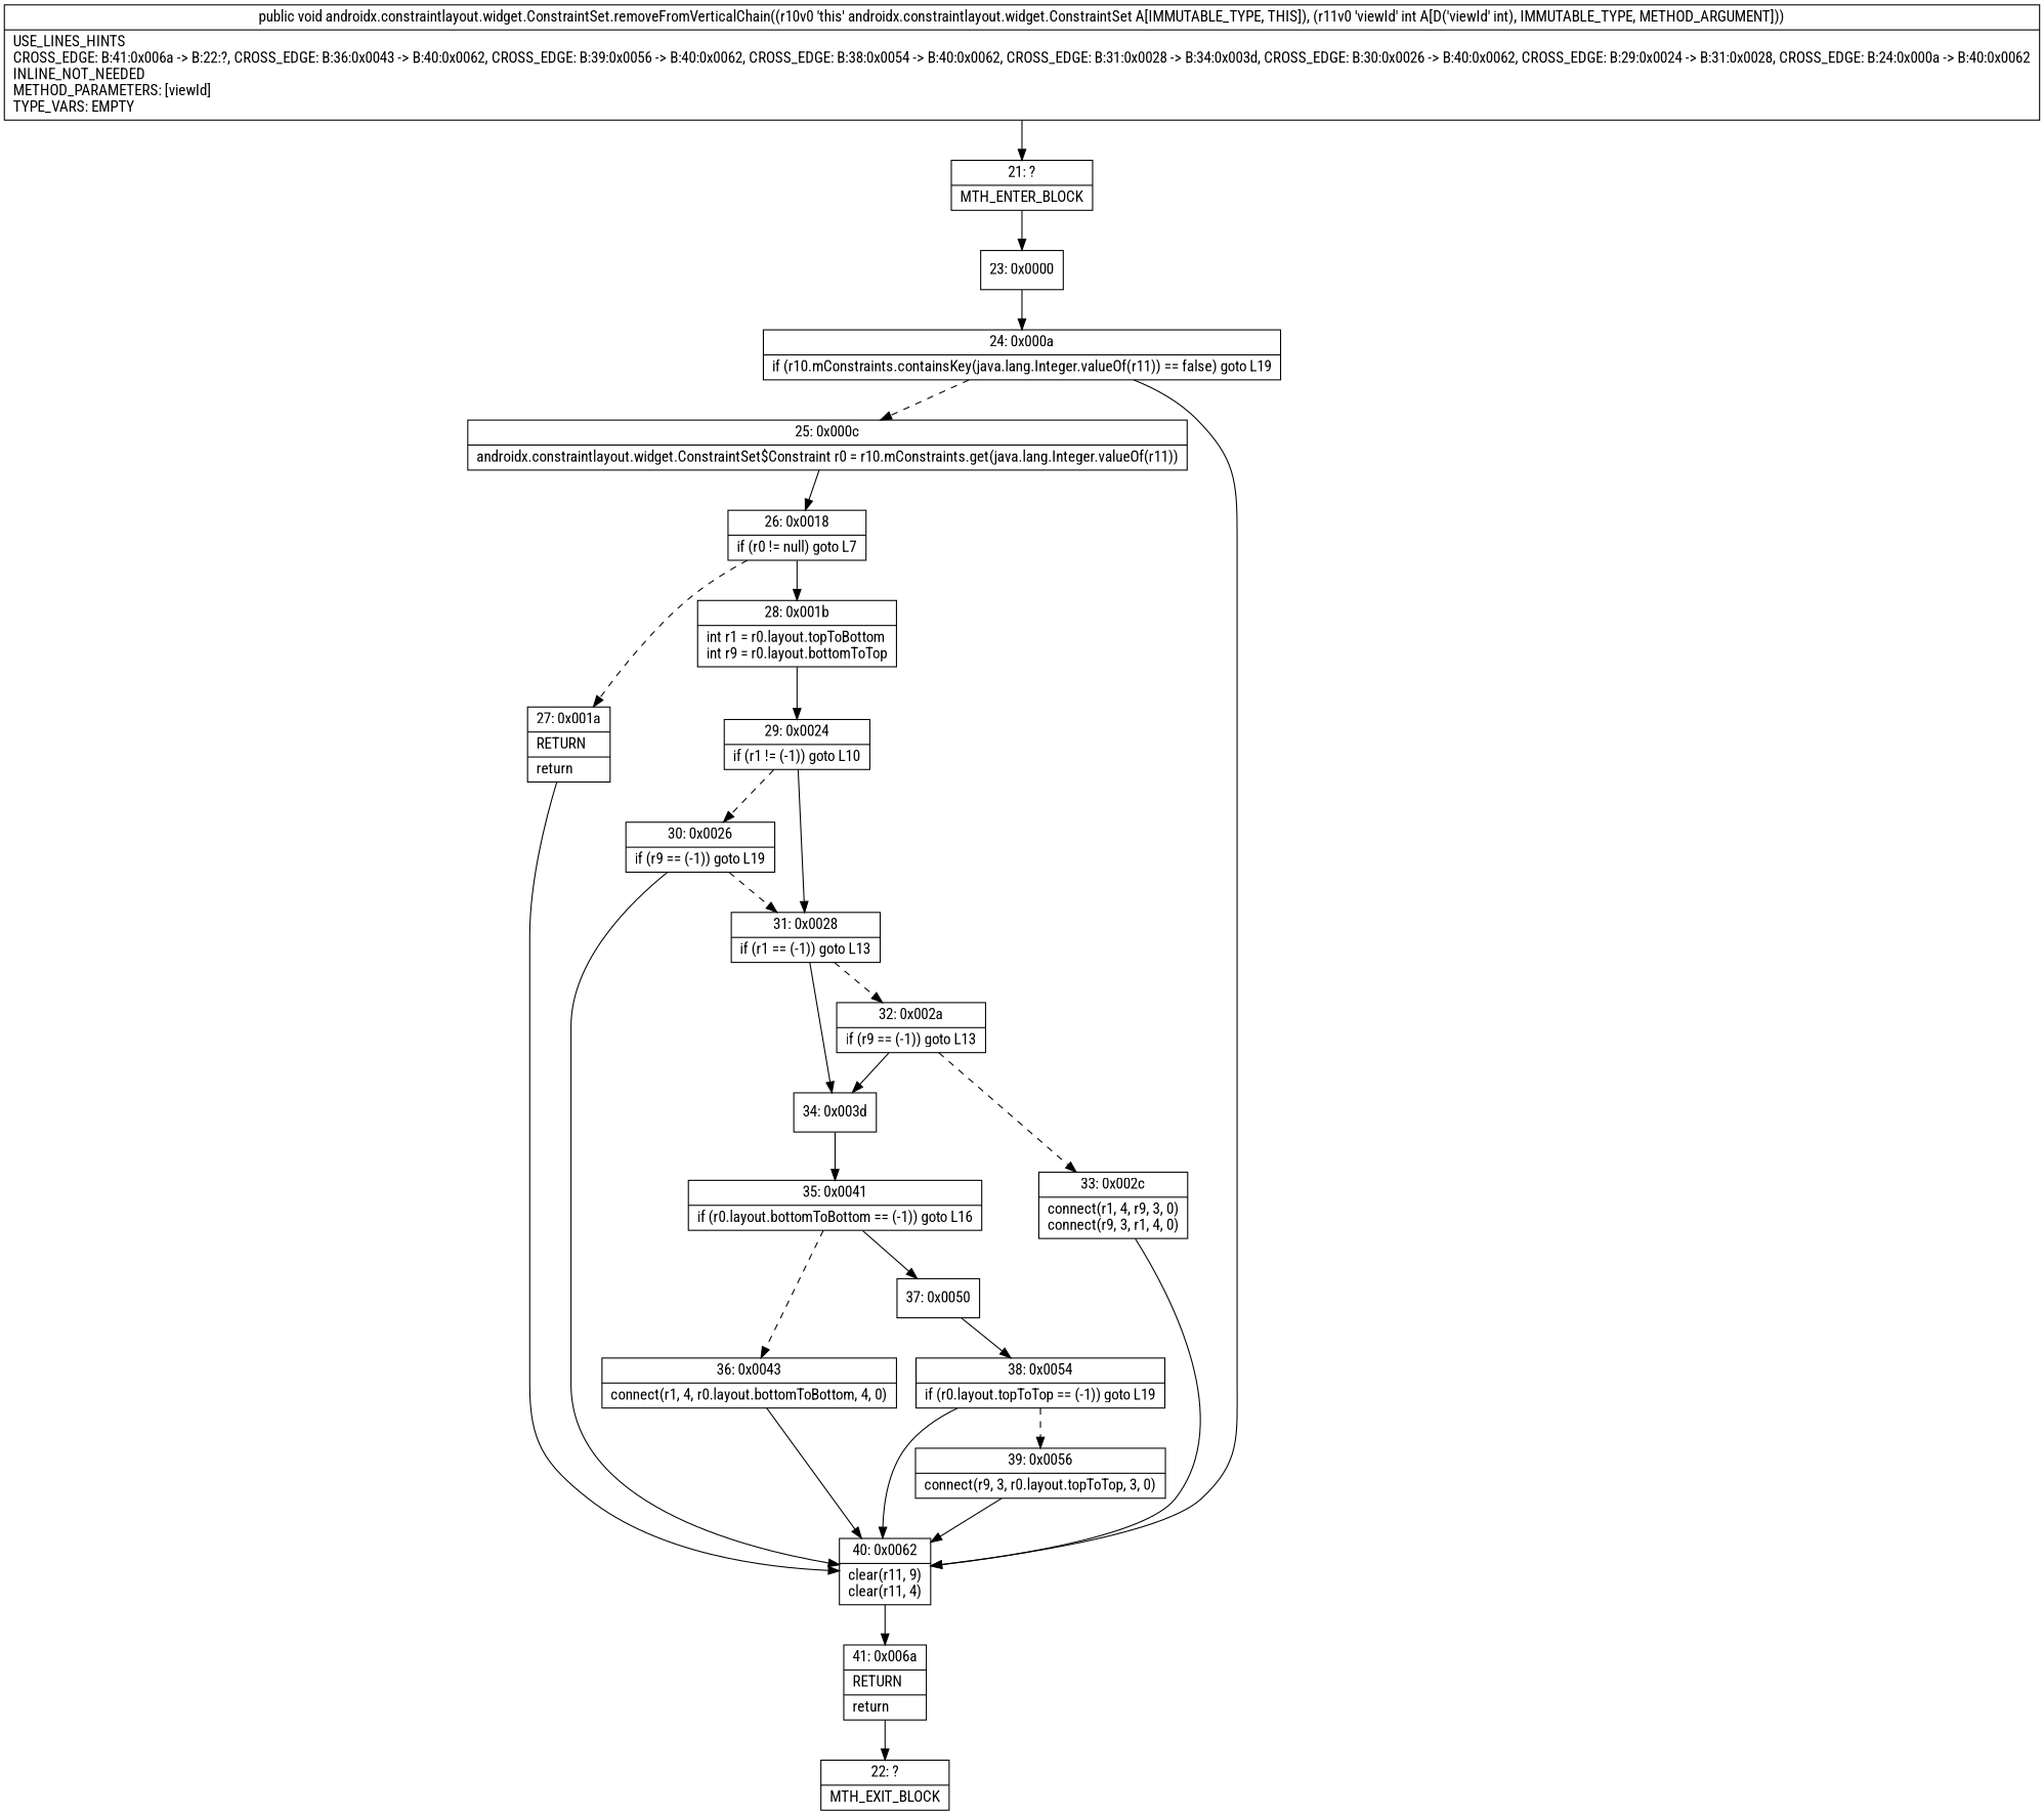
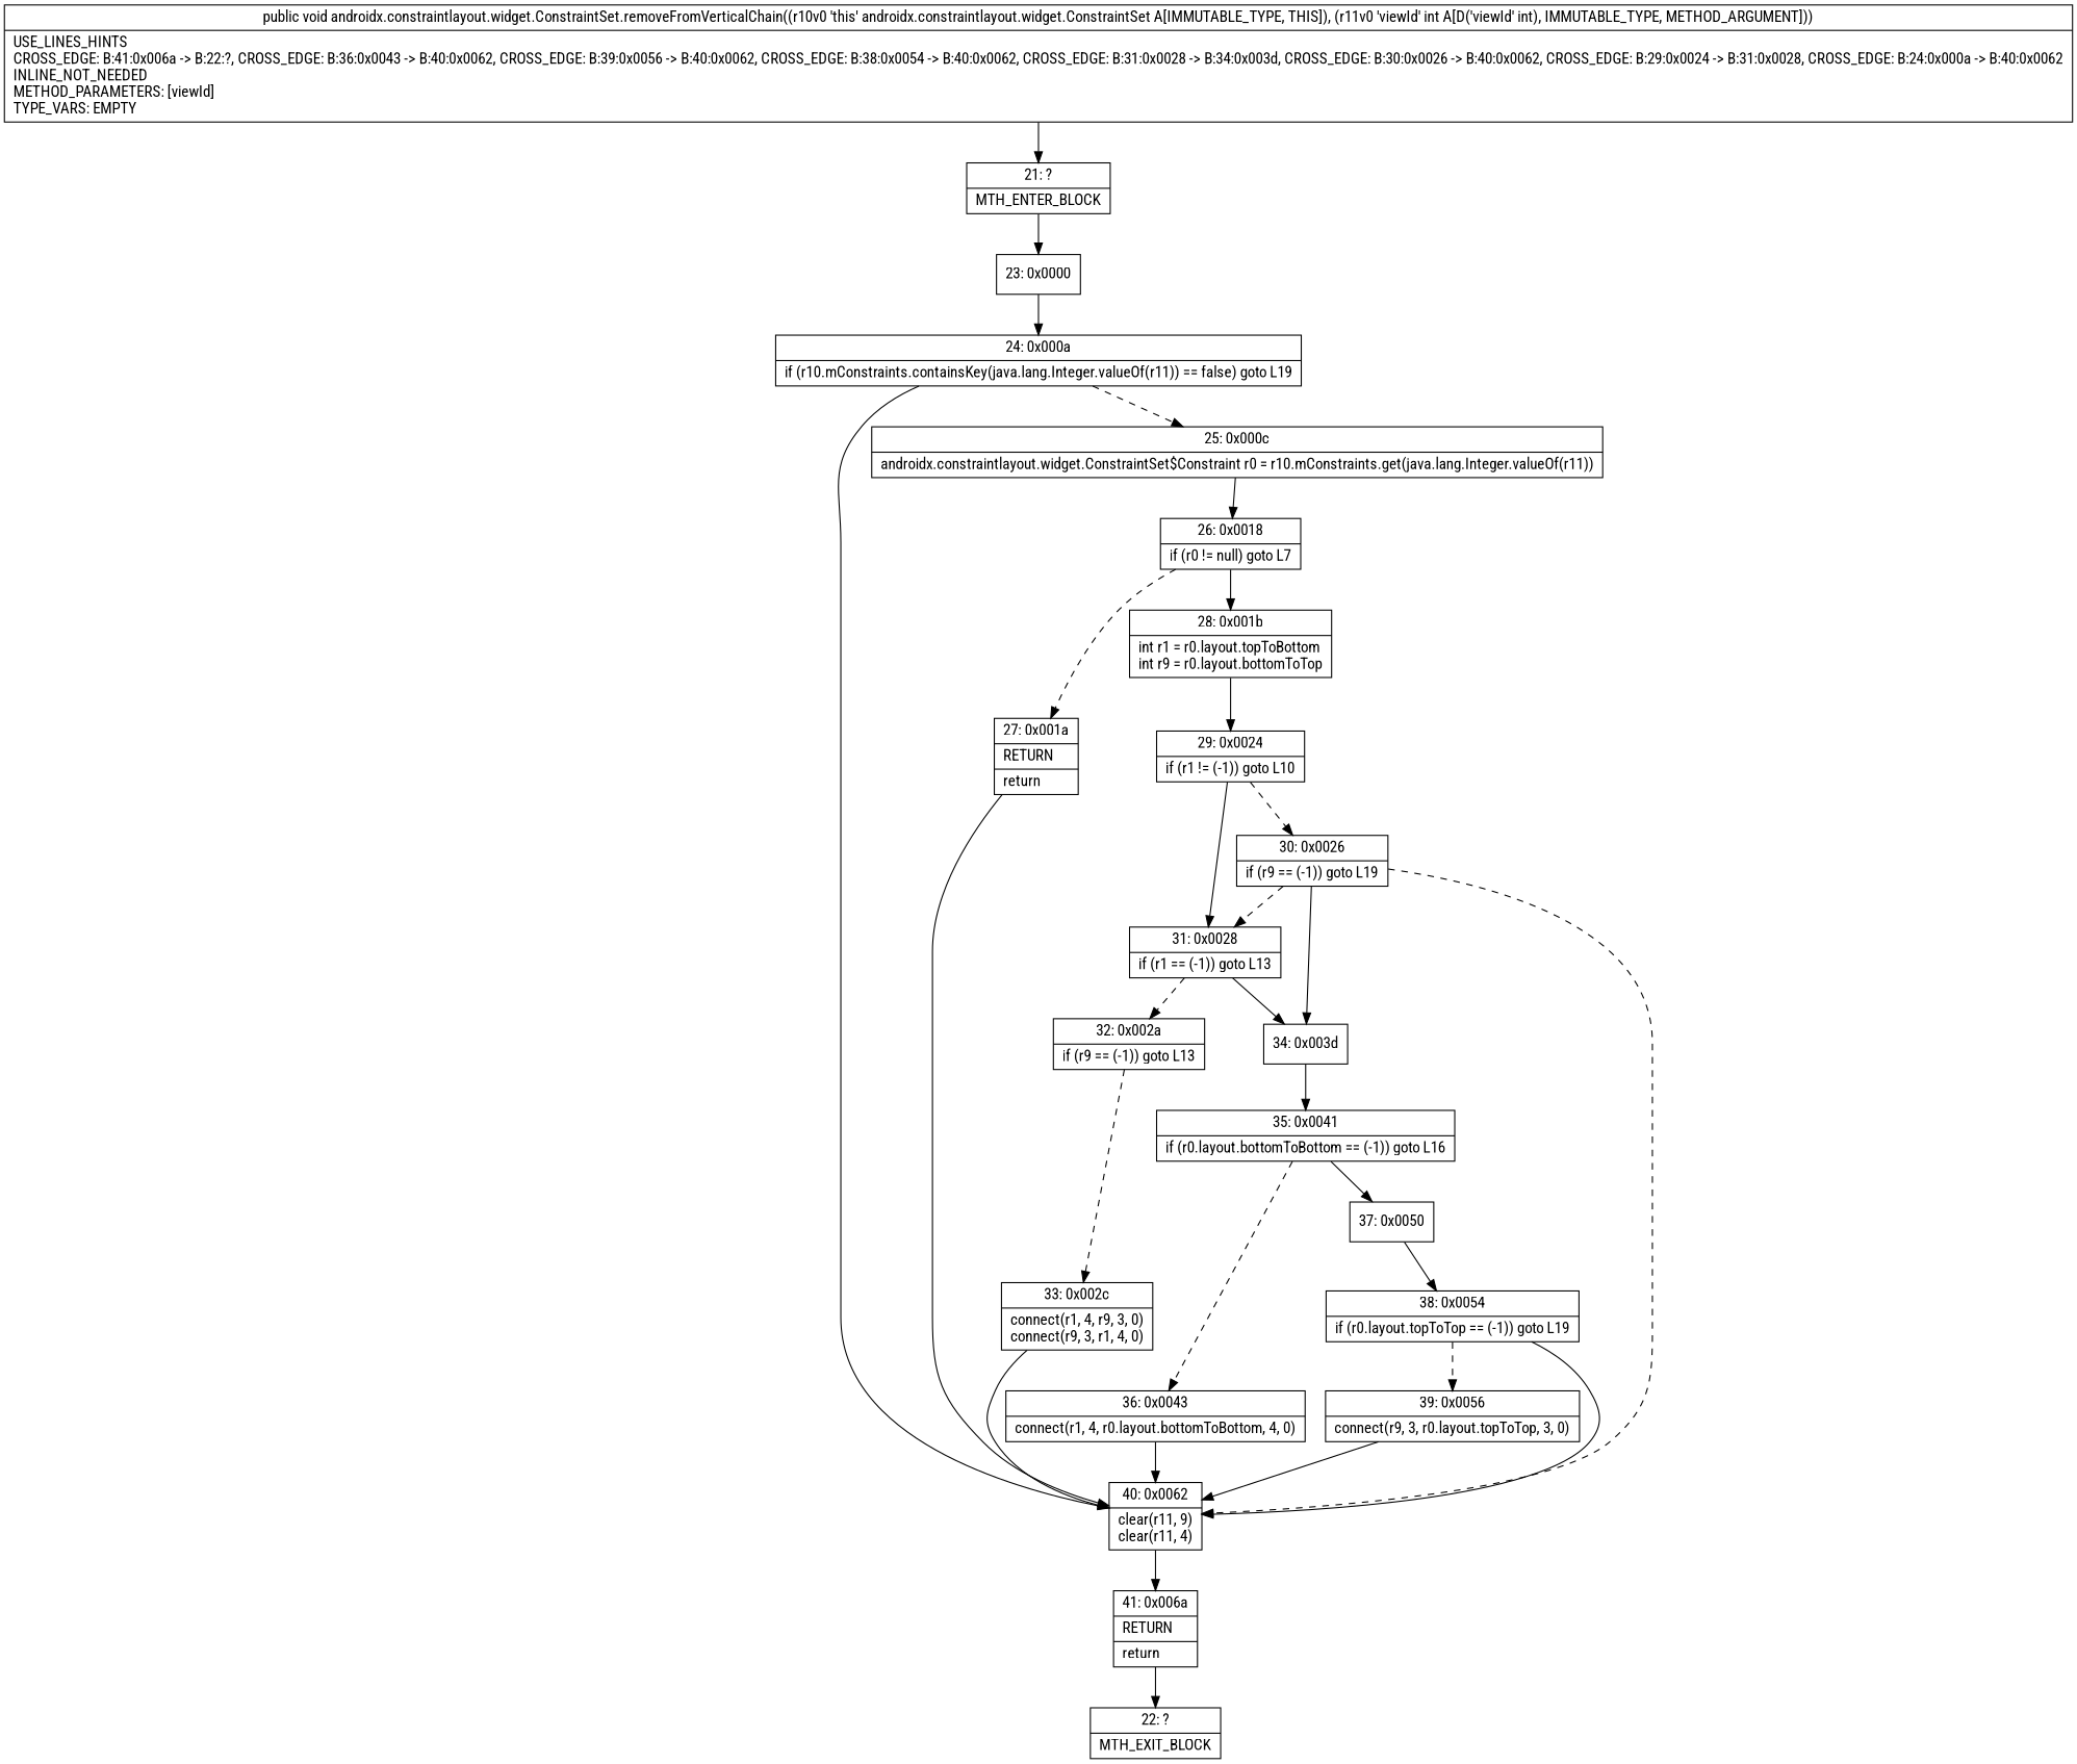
  digraph {
    fontname="Roboto Condensed"
    node [fontname="Roboto Condensed" shape=record]
    edge [fontname="Roboto Condensed"]
    n1 [label="{21\:\ ?|MTH_ENTER_BLOCK\l}"]
    n2 [label="{23\:\ 0x0000}"]
    n3 [label="{24\:\ 0x000a|if (r10.mConstraints.containsKey(java.lang.Integer.valueOf(r11)) == false) goto L19\l}"]
    n4 [label="{25\:\ 0x000c|androidx.constraintlayout.widget.ConstraintSet$Constraint r0 = r10.mConstraints.get(java.lang.Integer.valueOf(r11))\l}"]
    n5 [label="{40\:\ 0x0062|clear(r11, 9)\lclear(r11, 4)\l}"]
    n6 [label="{26\:\ 0x0018|if (r0 != null) goto L7\l}"]
    n7 [label="{41\:\ 0x006a|RETURN\l|return\l}"]
    n8 [label="{27\:\ 0x001a|RETURN\l|return\l}"]
    n9 [label="{28\:\ 0x001b|int r1 = r0.layout.topToBottom\lint r9 = r0.layout.bottomToTop\l}"]
    n10 [label="{29\:\ 0x0024|if (r1 != (\-1)) goto L10\l}"]
    n11 [label="{22\:\ ?|MTH_EXIT_BLOCK\l}"]
    n12 [label="{30\:\ 0x0026|if (r9 == (\-1)) goto L19\l}"]
    n13 [label="{31\:\ 0x0028|if (r1 == (\-1)) goto L13\l}"]
    n14 [label="{32\:\ 0x002a|if (r9 == (\-1)) goto L13\l}"]
    n15 [label="{34\:\ 0x003d}"]
    n16 [label="{33\:\ 0x002c|connect(r1, 4, r9, 3, 0)\lconnect(r9, 3, r1, 4, 0)\l}"]
    n17 [label="{35\:\ 0x0041|if (r0.layout.bottomToBottom == (\-1)) goto L16\l}"]
    n18 [label="{36\:\ 0x0043|connect(r1, 4, r0.layout.bottomToBottom, 4, 0)\l}"]
    n19 [label="{37\:\ 0x0050}"]
    n20 [label="{38\:\ 0x0054|if (r0.layout.topToTop == (\-1)) goto L19\l}"]
    n21 [label="{39\:\ 0x0056|connect(r9, 3, r0.layout.topToTop, 3, 0)\l}"]
    n22 [label="{public void androidx.constraintlayout.widget.ConstraintSet.removeFromVerticalChain((r10v0 'this' androidx.constraintlayout.widget.ConstraintSet A[IMMUTABLE_TYPE, THIS]), (r11v0 'viewId' int A[D('viewId' int), IMMUTABLE_TYPE, METHOD_ARGUMENT]))  | USE_LINES_HINTS\lCROSS_EDGE: B:41:0x006a \-\> B:22:?, CROSS_EDGE: B:36:0x0043 \-\> B:40:0x0062, CROSS_EDGE: B:39:0x0056 \-\> B:40:0x0062, CROSS_EDGE: B:38:0x0054 \-\> B:40:0x0062, CROSS_EDGE: B:31:0x0028 \-\> B:34:0x003d, CROSS_EDGE: B:30:0x0026 \-\> B:40:0x0062, CROSS_EDGE: B:29:0x0024 \-\> B:31:0x0028, CROSS_EDGE: B:24:0x000a \-\> B:40:0x0062\lINLINE_NOT_NEEDED\lMETHOD_PARAMETERS: [viewId]\lTYPE_VARS: EMPTY\l}"]
    n1 -> n2
    n2 -> n3
    n3 -> n4 [style=dashed]
    n3 -> n5
    n4 -> n6
    n5 -> n7
    n6 -> n8 [style=dashed]
    n6 -> n9
    n7 -> n11
    n8 -> n5
    n9 -> n10
    n10 -> n12 [style=dashed]
    n10 -> n13
-   n12 -> n5
+   n12 -> n5 [style=dashed]
    n12 -> n13 [style=dashed]
    n13 -> n14 [style=dashed]
    n13 -> n15
-   n14 -> n15
+   n12 -> n15
    n14 -> n16 [style=dashed]
    n15 -> n17
    n16 -> n5
    n17 -> n18 [style=dashed]
    n17 -> n19
    n18 -> n5
    n19 -> n20
    n20 -> n5
    n20 -> n21 [style=dashed]
    n21 -> n5
    n22 -> n1
  }
